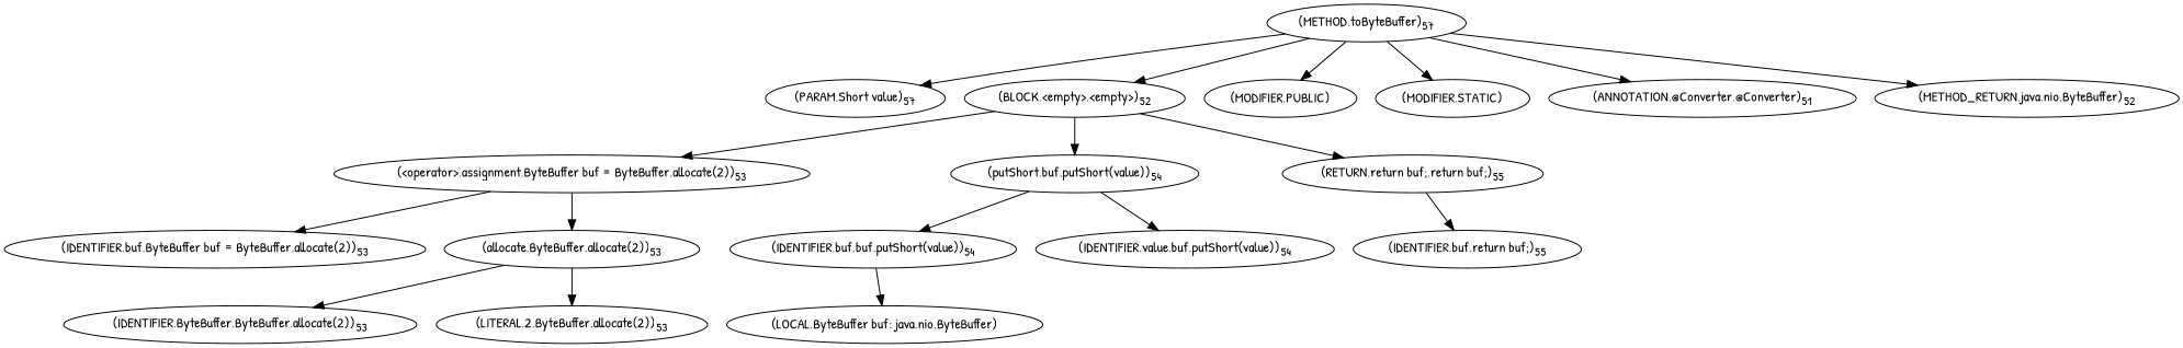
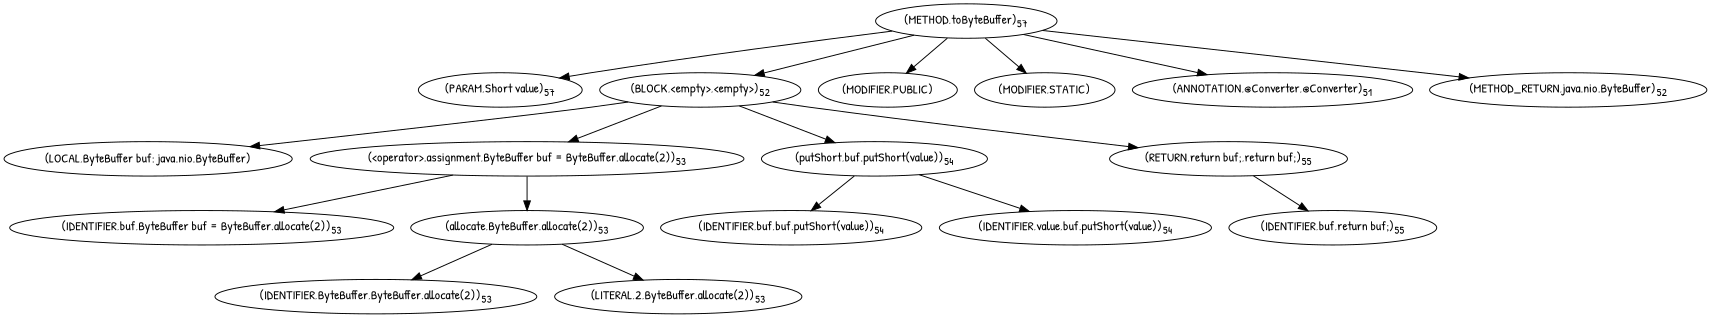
  digraph {
    fontname="Patrick Hand"
    node [fontname="Patrick Hand"]
    edge [fontname="Patrick Hand"]
    n1 [label=<(METHOD,toByteBuffer)<SUB>57</SUB>>]
    n2 [label=<(PARAM,Short value)<SUB>57</SUB>>]
    n3 [label=<(BLOCK,&lt;empty&gt;,&lt;empty&gt;)<SUB>52</SUB>>]
    n4 [label=<(MODIFIER,PUBLIC)>]
    n5 [label=<(MODIFIER,STATIC)>]
    n6 [label=<(ANNOTATION,@Converter,@Converter)<SUB>51</SUB>>]
    n7 [label=<(METHOD_RETURN,java.nio.ByteBuffer)<SUB>52</SUB>>]
    n8 [label=<(LOCAL,ByteBuffer buf: java.nio.ByteBuffer)>]
    n9 [label=<(&lt;operator&gt;.assignment,ByteBuffer buf = ByteBuffer.allocate(2))<SUB>53</SUB>>]
    n10 [label=<(putShort,buf.putShort(value))<SUB>54</SUB>>]
    n11 [label=<(RETURN,return buf;,return buf;)<SUB>55</SUB>>]
    n12 [label=<(IDENTIFIER,buf,ByteBuffer buf = ByteBuffer.allocate(2))<SUB>53</SUB>>]
    n13 [label=<(allocate,ByteBuffer.allocate(2))<SUB>53</SUB>>]
    n14 [label=<(IDENTIFIER,buf,buf.putShort(value))<SUB>54</SUB>>]
    n15 [label=<(IDENTIFIER,value,buf.putShort(value))<SUB>54</SUB>>]
    n16 [label=<(IDENTIFIER,buf,return buf;)<SUB>55</SUB>>]
    n17 [label=<(IDENTIFIER,ByteBuffer,ByteBuffer.allocate(2))<SUB>53</SUB>>]
    n18 [label=<(LITERAL,2,ByteBuffer.allocate(2))<SUB>53</SUB>>]
    n1 -> n2
    n1 -> n3
    n1 -> n4
    n1 -> n5
    n1 -> n6
    n1 -> n7
-   n14 -> n8
+   n3 -> n8
    n3 -> n9
    n3 -> n10
    n3 -> n11
    n9 -> n12
    n9 -> n13
    n10 -> n14
    n10 -> n15
    n11 -> n16
    n13 -> n17
    n13 -> n18
  }
